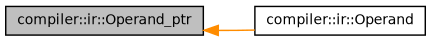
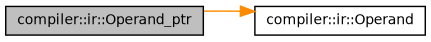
  digraph {
    rankdir=LR
    node [color=black fontname=Helvetica fontsize=10 shape=record style=filled]
    n1 [fillcolor=grey75 fontcolor=black height=0.2 label="compiler::ir::Operand_ptr" width=0.4]
    n2 [fillcolor=white height=0.2 label="compiler::ir::Operand" width=0.4]
-   n1 -> n2 [color=darkorange dir=back fontname=Helvetica fontsize=10 labelfontname=Helvetica labelfontsize=10 style=solid]
+   n2 -> n1 [color=darkorange dir=back fontname=Helvetica fontsize=10 labelfontname=Helvetica labelfontsize=10 style=solid]
  }
